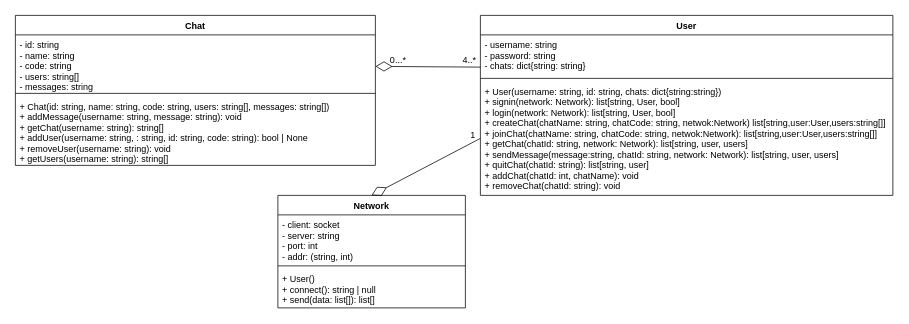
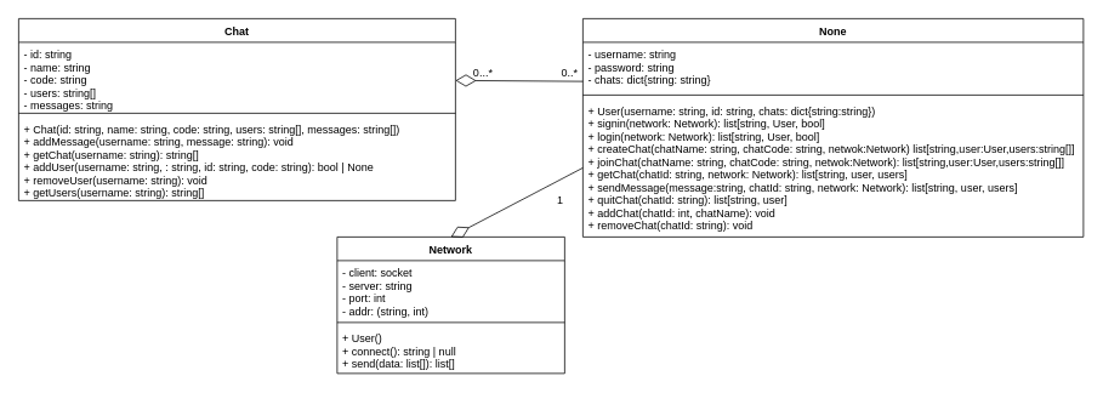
  <mxCell id="0" />
  <mxCell id="1" parent="0" />
- <mxCell id="2" value="User" style="swimlane;fontStyle=1;align=center;verticalAlign=top;childLayout=stackLayout;horizontal=1;startSize=26;horizontalStack=0;resizeParent=1;resizeParentMax=0;resizeLast=0;collapsible=1;marginBottom=0;" parent="1" vertex="1"><mxGeometry x="640" y="20" width="550" height="240" as="geometry" /></mxCell>
+ <mxCell id="2" value="None" style="swimlane;fontStyle=1;align=center;verticalAlign=top;childLayout=stackLayout;horizontal=1;startSize=26;horizontalStack=0;resizeParent=1;resizeParentMax=0;resizeLast=0;collapsible=1;marginBottom=0;" parent="1" vertex="1"><mxGeometry x="640" y="20" width="550" height="240" as="geometry" /></mxCell>
  <mxCell id="3" value="- username: string&#10;- password: string&#10;- chats: dict{string: string}" style="text;strokeColor=none;fillColor=none;align=left;verticalAlign=top;spacingLeft=4;spacingRight=4;overflow=hidden;rotatable=0;points=[[0,0.5],[1,0.5]];portConstraint=eastwest;" parent="2" vertex="1"><mxGeometry y="26" width="550" height="54" as="geometry" /></mxCell>
  <mxCell id="4" value="" style="line;strokeWidth=1;fillColor=none;align=left;verticalAlign=middle;spacingTop=-1;spacingLeft=3;spacingRight=3;rotatable=0;labelPosition=right;points=[];portConstraint=eastwest;" parent="2" vertex="1"><mxGeometry y="80" width="550" height="8" as="geometry" /></mxCell>
  <mxCell id="5" value="+ User(username: string, id: string, chats: dict{string:string})&#10;+ signin(network: Network): list[string, User, bool]&#10;+ login(network: Network): list[string, User, bool]&#10;+ createChat(chatName: string, chatCode: string, netwok:Network) list[string,user:User,users:string[]]&#10;+ joinChat(chatName: string, chatCode: string, netwok:Network): list[string,user:User,users:string[]]&#10;+ getChat(chatId: string, network: Network): list[string, user, users]&#10;+ sendMessage(message:string, chatId: string, network: Network): list[string, user, users]&#10;+ quitChat(chatId: string): list[string, user]&#10;+ addChat(chatId: int, chatName): void&#10;+ removeChat(chatId: string): void" style="text;strokeColor=none;fillColor=none;align=left;verticalAlign=top;spacingLeft=4;spacingRight=4;overflow=hidden;rotatable=0;points=[[0,0.5],[1,0.5]];portConstraint=eastwest;" parent="2" vertex="1"><mxGeometry y="88" width="550" height="152" as="geometry" /></mxCell>
  <mxCell id="6" value="Chat" style="swimlane;fontStyle=1;align=center;verticalAlign=top;childLayout=stackLayout;horizontal=1;startSize=26;horizontalStack=0;resizeParent=1;resizeParentMax=0;resizeLast=0;collapsible=1;marginBottom=0;" parent="1" vertex="1"><mxGeometry x="20" y="20" width="480" height="200" as="geometry" /></mxCell>
  <mxCell id="7" value="- id: string&#10;- name: string&#10;- code: string&#10;- users: string[]&#10;- messages: string" style="text;strokeColor=none;fillColor=none;align=left;verticalAlign=top;spacingLeft=4;spacingRight=4;overflow=hidden;rotatable=0;points=[[0,0.5],[1,0.5]];portConstraint=eastwest;" parent="6" vertex="1"><mxGeometry y="26" width="480" height="74" as="geometry" /></mxCell>
  <mxCell id="8" value="" style="line;strokeWidth=1;fillColor=none;align=left;verticalAlign=middle;spacingTop=-1;spacingLeft=3;spacingRight=3;rotatable=0;labelPosition=right;points=[];portConstraint=eastwest;" parent="6" vertex="1"><mxGeometry y="100" width="480" height="8" as="geometry" /></mxCell>
  <mxCell id="9" value="+ Chat(id: string, name: string, code: string, users: string[], messages: string[])&#10;+ addMessage(username: string, message: string): void&#10;+ getChat(username: string): string[]&#10;+ addUser(username: string, : string, id: string, code: string): bool | None&#10;+ removeUser(username: string): void&#10;+ getUsers(username: string): string[]" style="text;strokeColor=none;fillColor=none;align=left;verticalAlign=top;spacingLeft=4;spacingRight=4;overflow=hidden;rotatable=0;points=[[0,0.5],[1,0.5]];portConstraint=eastwest;" parent="6" vertex="1"><mxGeometry y="108" width="480" height="92" as="geometry" /></mxCell>
  <mxCell id="10" value="Network" style="swimlane;fontStyle=1;align=center;verticalAlign=top;childLayout=stackLayout;horizontal=1;startSize=26;horizontalStack=0;resizeParent=1;resizeParentMax=0;resizeLast=0;collapsible=1;marginBottom=0;" parent="1" vertex="1"><mxGeometry x="370" y="260" width="250" height="150" as="geometry" /></mxCell>
  <mxCell id="11" value="- client: socket&#10;- server: string&#10;- port: int&#10;- addr: (string, int)" style="text;strokeColor=none;fillColor=none;align=left;verticalAlign=top;spacingLeft=4;spacingRight=4;overflow=hidden;rotatable=0;points=[[0,0.5],[1,0.5]];portConstraint=eastwest;" parent="10" vertex="1"><mxGeometry y="26" width="250" height="64" as="geometry" /></mxCell>
  <mxCell id="12" value="" style="line;strokeWidth=1;fillColor=none;align=left;verticalAlign=middle;spacingTop=-1;spacingLeft=3;spacingRight=3;rotatable=0;labelPosition=right;points=[];portConstraint=eastwest;" parent="10" vertex="1"><mxGeometry y="90" width="250" height="8" as="geometry" /></mxCell>
  <mxCell id="13" value="+ User()&#10;+ connect(): string | null&#10;+ send(data: list[]): list[]" style="text;strokeColor=none;fillColor=none;align=left;verticalAlign=top;spacingLeft=4;spacingRight=4;overflow=hidden;rotatable=0;points=[[0,0.5],[1,0.5]];portConstraint=eastwest;" parent="10" vertex="1"><mxGeometry y="98" width="250" height="52" as="geometry" /></mxCell>
  <mxCell id="14" value="" style="endArrow=none;html=1;exitX=0.5;exitY=0;exitDx=0;exitDy=0;entryX=0;entryY=0.5;entryDx=0;entryDy=0;endFill=0;startArrow=diamondThin;startFill=0;startSize=20;" parent="1" source="10" target="5" edge="1"><mxGeometry width="50" height="50" relative="1" as="geometry"><mxPoint x="310" y="220" as="sourcePoint" /><mxPoint x="330" y="180" as="targetPoint" /></mxGeometry></mxCell>
  <mxCell id="15" value="" style="endArrow=none;html=1;startSize=20;startArrow=diamondThin;startFill=0;" parent="1" edge="1"><mxGeometry width="50" height="50" relative="1" as="geometry"><mxPoint x="500" y="88" as="sourcePoint" /><mxPoint x="640" y="89" as="targetPoint" /></mxGeometry></mxCell>
- <mxCell id="16" value="1" style="text;html=1;align=center;verticalAlign=middle;resizable=0;points=[];autosize=1;strokeColor=none;" parent="1" vertex="1"><mxGeometry x="620" y="170" width="20" height="20" as="geometry" /></mxCell>
+ <mxCell id="16" value="1" style="text;html=1;align=center;verticalAlign=middle;resizable=0;points=[];autosize=1;strokeColor=none;" parent="1" vertex="1"><mxGeometry x="605" y="210" width="20" height="20" as="geometry" /></mxCell>
  <mxCell id="17" value="0...*" style="text;html=1;align=center;verticalAlign=middle;resizable=0;points=[];autosize=1;strokeColor=none;" parent="1" vertex="1"><mxGeometry x="510" y="70" width="40" height="20" as="geometry" /></mxCell>
- <mxCell id="18" value="4..*" style="text;html=1;align=center;verticalAlign=middle;resizable=0;points=[];autosize=1;strokeColor=none;" parent="1" vertex="1"><mxGeometry x="610" y="70" width="30" height="20" as="geometry" /></mxCell>
+ <mxCell id="18" value="0..*" style="text;html=1;align=center;verticalAlign=middle;resizable=0;points=[];autosize=1;strokeColor=none;" parent="1" vertex="1"><mxGeometry x="610" y="70" width="30" height="20" as="geometry" /></mxCell>
